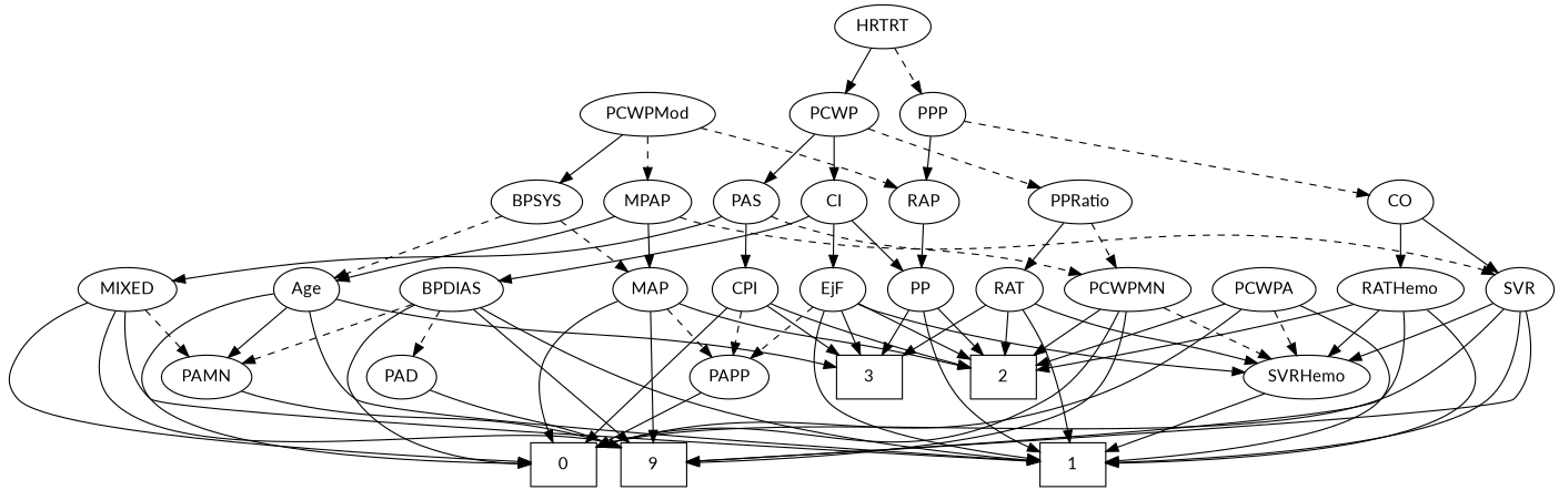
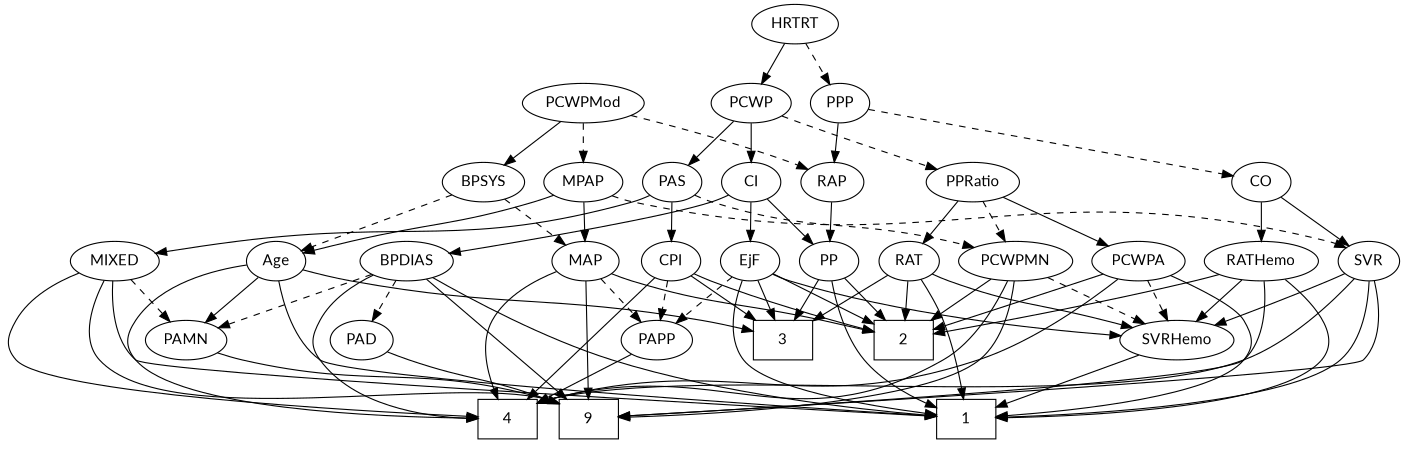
  strict digraph {
    fontname=Lato
    node [fontname=Lato]
    edge [fontname=Lato style=solid]
    1 [height=0.5 shape=box width=0.75]
    2 [height=0.5 shape=box width=0.75]
    3 [height=0.5 shape=box width=0.75]
-   4 [height=0.5 shape=box width=0.75 label=0]
+   4 [height=0.5 shape=box width=0.75]
    n5 [height=0.5 label=9 shape=box width=0.75]
    Age [height=0.5 width=0.75]
    PAMN [height=0.5 width=1.011]
    EjF [height=0.5 width=0.75]
    SVRHemo [height=0.5 width=1.3902]
    PAPP [height=0.5 width=0.88464]
    RAP [height=0.5 width=0.77632]
    PP [height=0.5 width=0.75]
    MIXED [height=0.5 width=1.1193]
    MPAP [height=0.5 width=0.97491]
    SVR [height=0.5 width=0.77632]
    MAP [height=0.5 width=0.84854]
    BPSYS [height=0.5 width=1.0471]
    PAD [height=0.5 width=0.79437]
    CO [height=0.5 width=0.75]
    RATHemo [height=0.5 width=1.3721]
    PAS [height=0.5 width=0.75]
    CPI [height=0.5 width=0.75]
    PCWPMN [height=0.5 width=1.3902]
    RAT [height=0.5 width=0.75827]
    PCWPMod [height=0.5 width=1.4443]
    PCWPA [height=0.5 width=1.1555]
    BPDIAS [height=0.5 width=1.1735]
    PPP [height=0.5 width=0.75]
    PPRatio [height=0.5 width=1.1013]
    PCWP [height=0.5 width=0.97491]
    CI [height=0.5 width=0.75]
    HRTRT [height=0.5 width=1.1013]
    Age -> 1
    Age -> 3
    Age -> 4
    Age -> PAMN
    PAMN -> n5
    EjF -> 1
    EjF -> 2
    EjF -> 3
    EjF -> SVRHemo
    EjF -> PAPP [style=dashed]
    SVRHemo -> 1
    PAPP -> 4
    RAP -> PP
    PP -> 1
    PP -> 2
    PP -> 3
    MIXED -> 1
    MIXED -> 4
    MIXED -> n5
    MIXED -> PAMN [style=dashed]
    MPAP -> Age
    MPAP -> SVR [style=dashed]
    MPAP -> MAP
    SVR -> 1
    SVR -> 4
    SVR -> n5
    SVR -> SVRHemo
    MAP -> 2
    MAP -> 4
    MAP -> n5
    MAP -> PAPP [style=dashed]
    BPSYS -> Age [style=dashed]
    BPSYS -> MAP [style=dashed]
    PAD -> n5
    CO -> SVR
    CO -> RATHemo
    RATHemo -> 1
    RATHemo -> 2
    RATHemo -> n5
    RATHemo -> SVRHemo
    PAS -> MIXED
    PAS -> CPI
    PAS -> PCWPMN [style=dashed]
    CPI -> 2
    CPI -> 3
    CPI -> 4
    CPI -> PAPP [style=dashed]
    PCWPMN -> 2
    PCWPMN -> 4
    PCWPMN -> n5
    PCWPMN -> SVRHemo [style=dashed]
    RAT -> 1
    RAT -> 2
    RAT -> 3
    RAT -> SVRHemo
    PCWPMod -> RAP [style=dashed]
    PCWPMod -> MPAP [style=dashed]
    PCWPMod -> BPSYS
    PCWPA -> 1
    PCWPA -> 2
    PCWPA -> 4
    PCWPA -> SVRHemo [style=dashed]
    BPDIAS -> 1
    BPDIAS -> 4
    BPDIAS -> n5
    BPDIAS -> PAMN [style=dashed]
    BPDIAS -> PAD [style=dashed]
    PPP -> RAP
    PPP -> CO [style=dashed]
    PPRatio -> PCWPMN [style=dashed]
    PPRatio -> RAT
+   PPRatio -> PCWPA
    PCWP -> PAS
    PCWP -> PPRatio [style=dashed]
    PCWP -> CI
    CI -> EjF
    CI -> PP
    CI -> BPDIAS
    HRTRT -> PPP [style=dashed]
    HRTRT -> PCWP
  }
